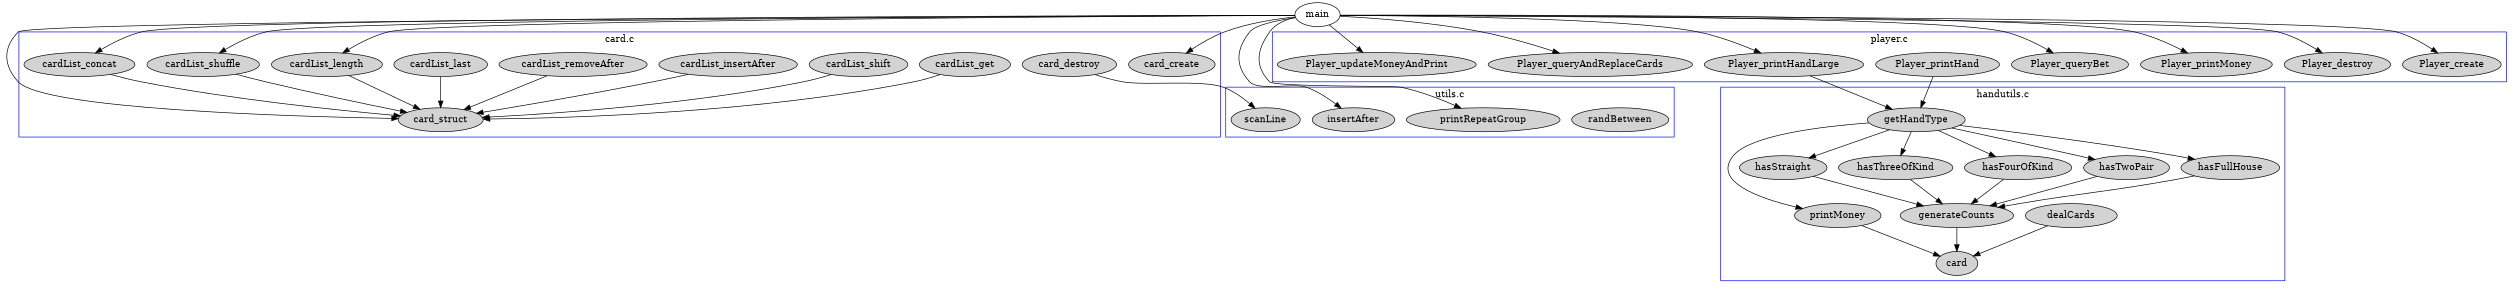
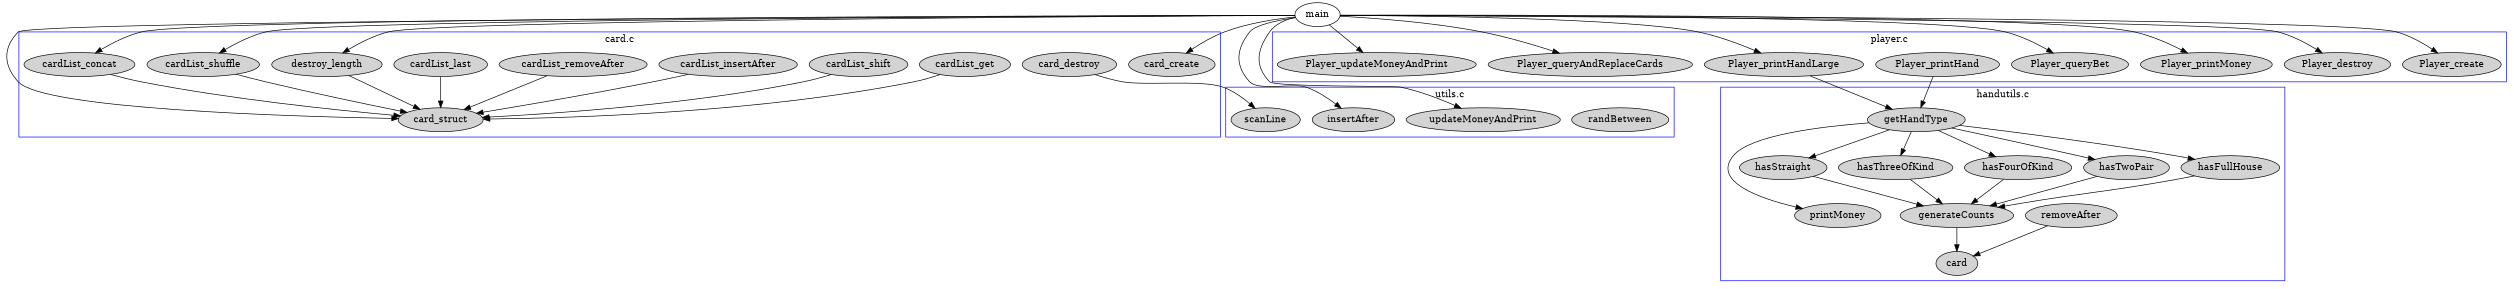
  digraph {
    node [style=filled]
    card_struct
    card_create
    card_destroy
    cardList_get
    cardList_shift
    cardList_insertAfter
    cardList_removeAfter
    cardList_last
-   cardList_length
+   cardList_length [label=destroy_length]
    cardList_shuffle
    cardList_concat
-   dealCards
+   dealCards [label=removeAfter]
    card
    n14 [label=printMoney]
    generateCounts
    hasStraight
    hasThreeOfKind
    hasFourOfKind
    hasTwoPair
    hasFullHouse
    getHandType
    randBetween
    scanLine
    n24 [label=insertAfter]
-   printRepeatGroup
+   printRepeatGroup [label=updateMoneyAndPrint]
    Player_create
    Player_destroy
    Player_printMoney
    Player_queryBet
    Player_printHand
    Player_printHandLarge
    Player_queryAndReplaceCards
    Player_updateMoneyAndPrint
    main [style=""]
    subgraph cluster_1 {
      color=blue
      label="card.c"
      card_struct
      card_create
      card_destroy
      cardList_get
      cardList_shift
      cardList_insertAfter
      cardList_removeAfter
      cardList_last
      cardList_length
      cardList_shuffle
      cardList_concat
    }
    subgraph cluster_2 {
      color=blue
      label="handutils.c"
      dealCards
      card
      n14
      generateCounts
      hasStraight
      hasThreeOfKind
      hasFourOfKind
      hasTwoPair
      hasFullHouse
      getHandType
    }
    subgraph cluster_3 {
      color=blue
      label="utils.c"
      randBetween
      scanLine
      n24
      printRepeatGroup
    }
    subgraph cluster_4 {
      color=blue
      label="player.c"
      Player_create
      Player_destroy
      Player_printMoney
      Player_queryBet
      Player_printHand
      Player_printHandLarge
      Player_queryAndReplaceCards
      Player_updateMoneyAndPrint
    }
    card_destroy -> scanLine
    cardList_get -> card_struct
    cardList_shift -> card_struct
    cardList_insertAfter -> card_struct
    cardList_removeAfter -> card_struct
    cardList_last -> card_struct
    cardList_length -> card_struct
    cardList_shuffle -> card_struct
    cardList_concat -> card_struct
    dealCards -> card
-   n14 -> card
    generateCounts -> card
    hasStraight -> generateCounts
    hasThreeOfKind -> generateCounts
    hasFourOfKind -> generateCounts
    hasTwoPair -> generateCounts
    hasFullHouse -> generateCounts
    getHandType -> n14
    getHandType -> hasStraight
    getHandType -> hasThreeOfKind
    getHandType -> hasFourOfKind
    getHandType -> hasTwoPair
    getHandType -> hasFullHouse
    Player_printHand -> getHandType
    Player_printHandLarge -> getHandType
    main -> card_struct
    main -> card_create
    main -> cardList_length
    main -> cardList_shuffle
    main -> cardList_concat
    main -> n24
    main -> printRepeatGroup
    main -> Player_create
    main -> Player_destroy
    main -> Player_printMoney
    main -> Player_queryBet
    main -> Player_printHandLarge
    main -> Player_queryAndReplaceCards
    main -> Player_updateMoneyAndPrint
  }
